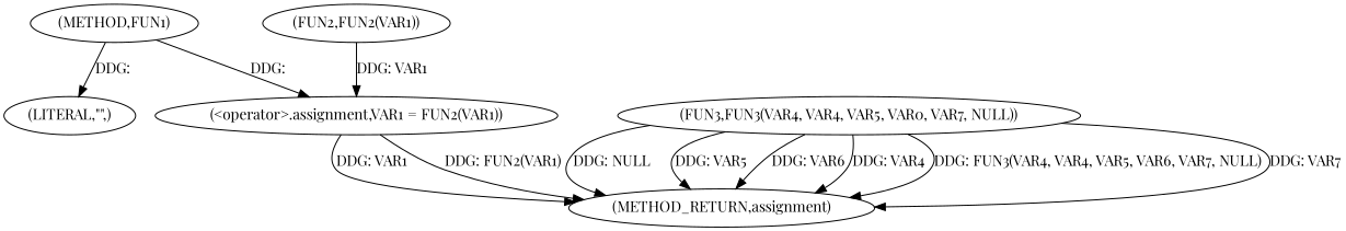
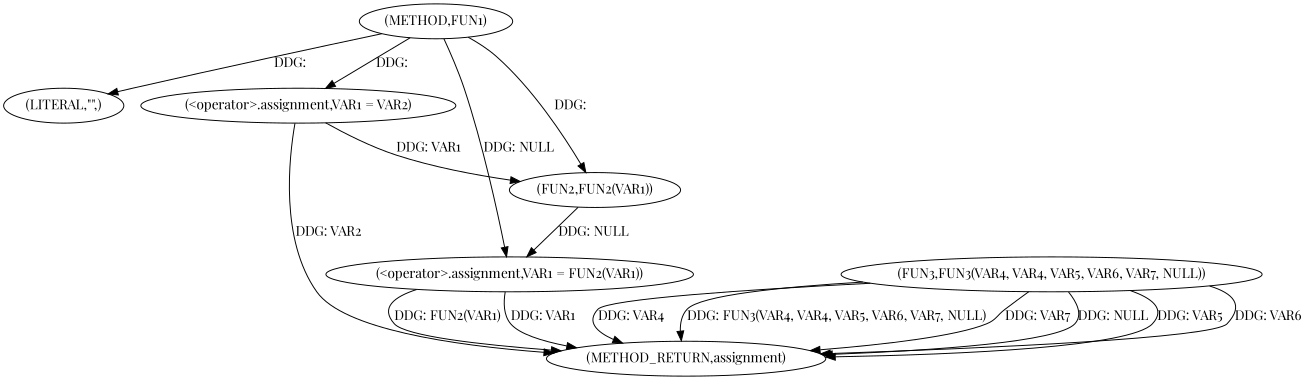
  digraph {
    fontname="Playfair Display"
    node [fontname="Playfair Display"]
    edge [fontname="Playfair Display"]
    n1 [label="(METHOD,FUN1)"]
    n2 [label="(LITERAL,\"\",)"]
+   n3 [label="(<operator>.assignment,VAR1 = VAR2)"]
    n4 [label="(<operator>.assignment,VAR1 = FUN2(VAR1))"]
    n5 [label="(FUN2,FUN2(VAR1))"]
    n6 [label="(METHOD_RETURN,assignment)"]
-   n7 [label="(FUN3,FUN3(VAR4, VAR4, VAR5, VAR0, VAR7, NULL))"]
+   n7 [label="(FUN3,FUN3(VAR4, VAR4, VAR5, VAR6, VAR7, NULL))"]
    n1 -> n2 [label="DDG: "]
-   n1 -> n4 [label="DDG: "]
+   n1 -> n3 [label="DDG: "]
+   n1 -> n4 [label="DDG: NULL"]
+   n1 -> n5 [label="DDG: "]
+   n3 -> n5 [label="DDG: VAR1"]
+   n3 -> n6 [label="DDG: VAR2"]
    n4 -> n6 [label="DDG: VAR1"]
    n4 -> n6 [label="DDG: FUN2(VAR1)"]
-   n5 -> n4 [label="DDG: VAR1"]
+   n5 -> n4 [label="DDG: NULL"]
    n7 -> n6 [label="DDG: NULL"]
    n7 -> n6 [label="DDG: VAR5"]
    n7 -> n6 [label="DDG: VAR6"]
    n7 -> n6 [label="DDG: VAR4"]
    n7 -> n6 [label="DDG: FUN3(VAR4, VAR4, VAR5, VAR6, VAR7, NULL)"]
    n7 -> n6 [label="DDG: VAR7"]
  }
